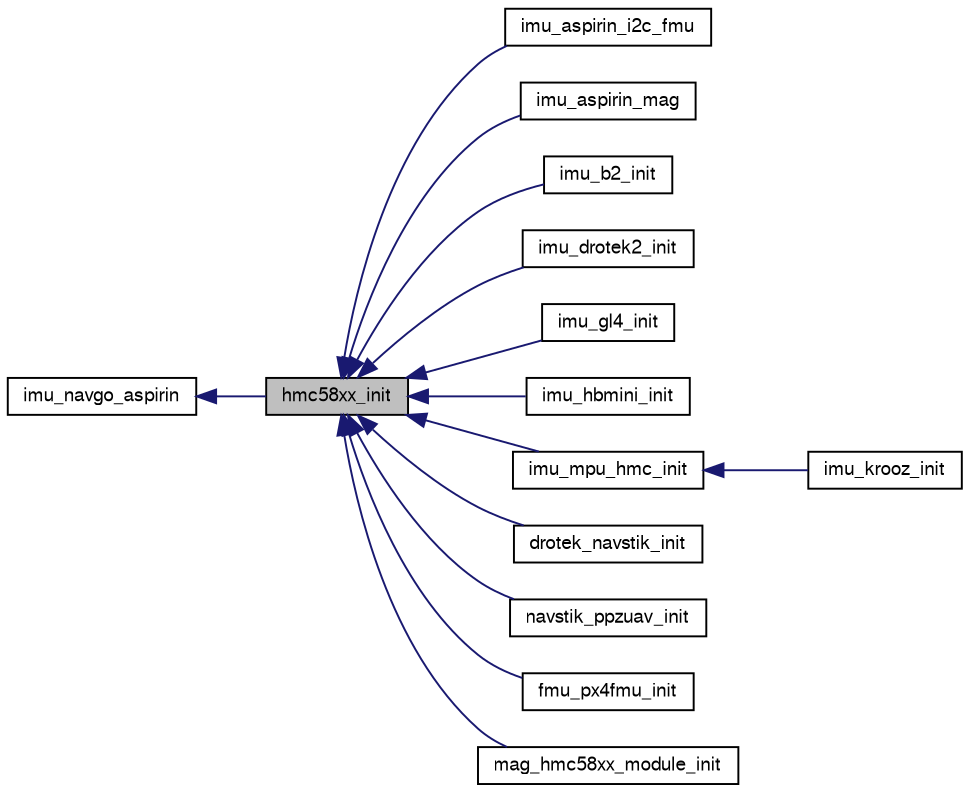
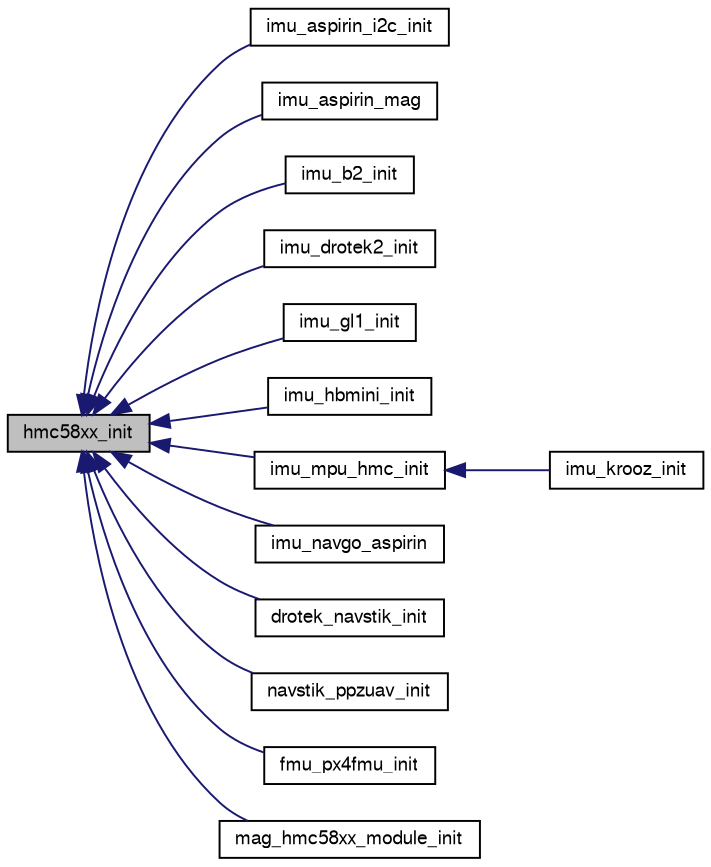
  digraph {
    rankdir=LR
    node [color=black fillcolor=white fontname=FreeSans fontsize=10 shape=record style=filled]
    edge [color=midnightblue dir=back fontname=FreeSans fontsize=10 labelfontname=FreeSans labelfontsize=10 style=solid]
    n1 [fillcolor=grey75 fontcolor=black height=0.2 label=hmc58xx_init width=0.4]
-   n2 [height=0.2 label=imu_aspirin_i2c_fmu width=0.4]
+   n2 [height=0.2 label=imu_aspirin_i2c_init width=0.4]
    n3 [height=0.2 label=imu_aspirin_mag width=0.4]
    n4 [height=0.2 label=imu_b2_init width=0.4]
    n5 [height=0.2 label=imu_drotek2_init width=0.4]
-   n6 [height=0.2 label=imu_gl4_init width=0.4]
+   n6 [height=0.2 label=imu_gl1_init width=0.4]
    n7 [height=0.2 label=imu_hbmini_init width=0.4]
    n8 [height=0.2 label=imu_mpu_hmc_init width=0.4]
    n9 [height=0.2 label=imu_navgo_aspirin width=0.4]
    n10 [height=0.2 label=drotek_navstik_init width=0.4]
    n11 [height=0.2 label=navstik_ppzuav_init width=0.4]
    n12 [height=0.2 label=fmu_px4fmu_init width=0.4]
    n13 [height=0.2 label=mag_hmc58xx_module_init width=0.4]
    n14 [height=0.2 label=imu_krooz_init width=0.4]
    n1 -> n2
    n1 -> n3
    n1 -> n4
    n1 -> n5
    n1 -> n6
    n1 -> n7
    n1 -> n8
-   n9 -> n1
+   n1 -> n9
    n1 -> n10
    n1 -> n11
    n1 -> n12
    n1 -> n13
    n8 -> n14
  }
